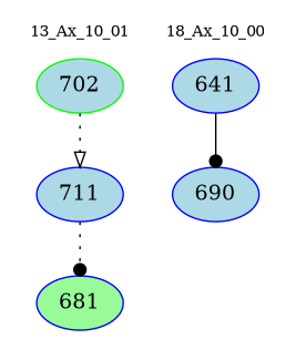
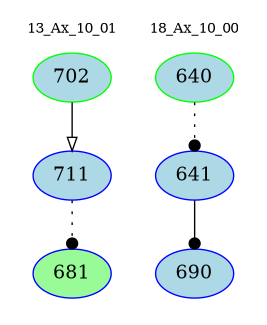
  digraph {
    node [color=blue fillcolor=lightblue style=filled]
    edge [arrowhead=dot color=black style=solid]
    n1 [color=green label=702]
    n2 [label=711]
    n3 [fillcolor=palegreen label=681]
+   n4 [color=green label=640]
    n5 [label=641]
    n6 [label=690]
    subgraph cluster_1 {
      color=white
      fontsize=10
      label="13_Ax_10_01"
      n1
      n2
      n3
    }
    subgraph cluster_2 {
      color=white
      fontsize=10
      label="18_Ax_10_00"
+     n4
      n5
      n6
    }
-   n1 -> n2 [arrowhead=onormal style=dotted]
+   n1 -> n2 [arrowhead=onormal]
    n2 -> n3 [style=dotted]
+   n4 -> n5 [style=dotted]
    n5 -> n6
  }
